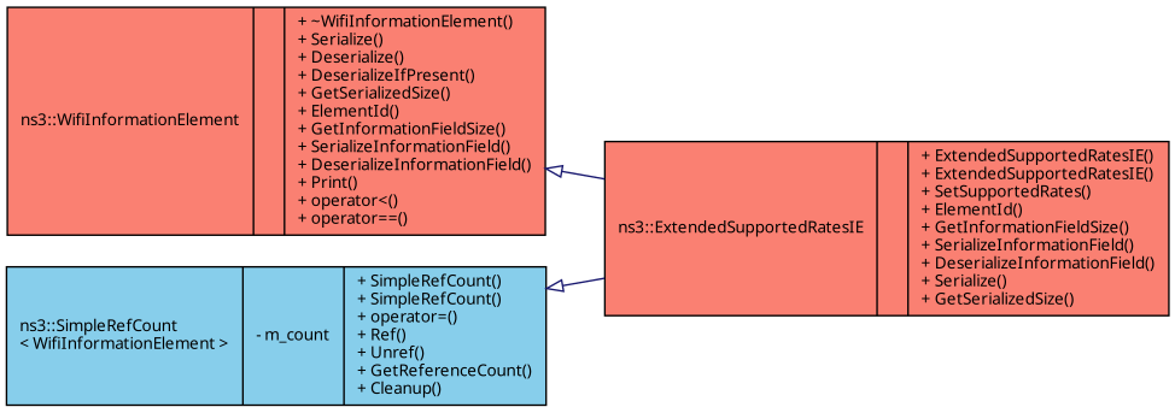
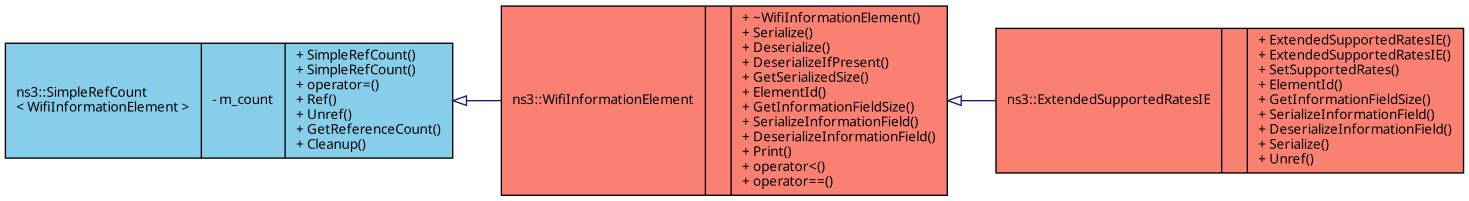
  digraph {
    fontname="Noto Sans"
    rankdir=LR
    node [color=black fillcolor=salmon fontname="Noto Sans" fontsize=10 shape=record style=filled]
    edge [arrowtail=onormal color=midnightblue dir=back fontname="Noto Sans" fontsize=10 labelfontname=Helvetica labelfontsize=10 style=solid]
-   n1 [fontcolor=black height=0.2 label="{ns3::ExtendedSupportedRatesIE\n||+ ExtendedSupportedRatesIE()\l+ ExtendedSupportedRatesIE()\l+ SetSupportedRates()\l+ ElementId()\l+ GetInformationFieldSize()\l+ SerializeInformationField()\l+ DeserializeInformationField()\l+ Serialize()\l+ GetSerializedSize()\l}" width=0.4]
+   n1 [fontcolor=black height=0.2 label="{ns3::ExtendedSupportedRatesIE\n||+ ExtendedSupportedRatesIE()\l+ ExtendedSupportedRatesIE()\l+ SetSupportedRates()\l+ ElementId()\l+ GetInformationFieldSize()\l+ SerializeInformationField()\l+ DeserializeInformationField()\l+ Serialize()\l+ Unref()\l}" width=0.4]
    n2 [height=0.2 label="{ns3::WifiInformationElement\n||+ ~WifiInformationElement()\l+ Serialize()\l+ Deserialize()\l+ DeserializeIfPresent()\l+ GetSerializedSize()\l+ ElementId()\l+ GetInformationFieldSize()\l+ SerializeInformationField()\l+ DeserializeInformationField()\l+ Print()\l+ operator\<()\l+ operator==()\l}" width=0.4]
    n3 [fillcolor=skyblue height=0.2 label="{ns3::SimpleRefCount\l\< WifiInformationElement \>\n|- m_count\l|+ SimpleRefCount()\l+ SimpleRefCount()\l+ operator=()\l+ Ref()\l+ Unref()\l+ GetReferenceCount()\l+ Cleanup()\l}" width=0.4]
    n2 -> n1
-   n3 -> n1
+   n3 -> n2
  }
